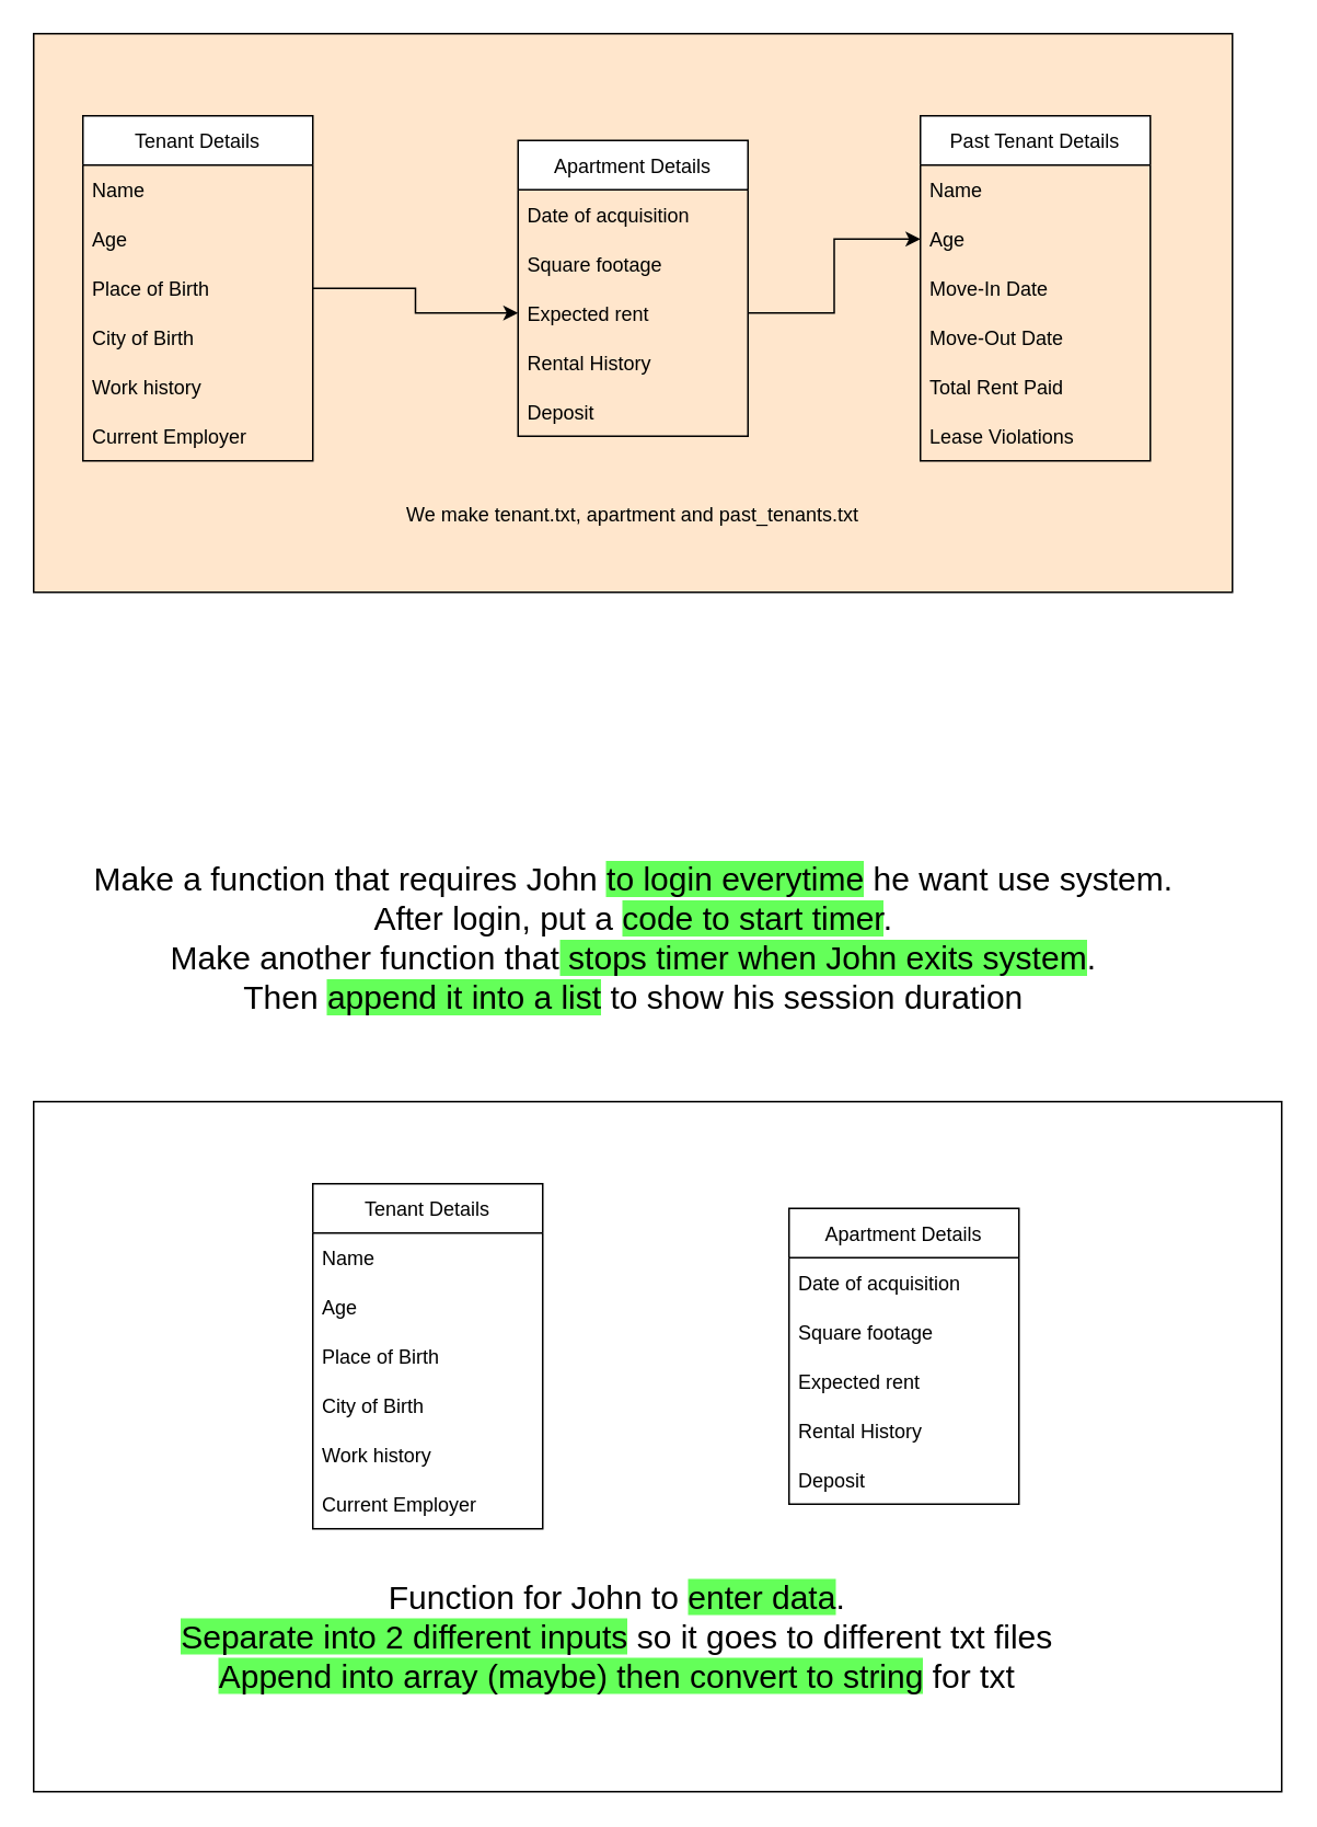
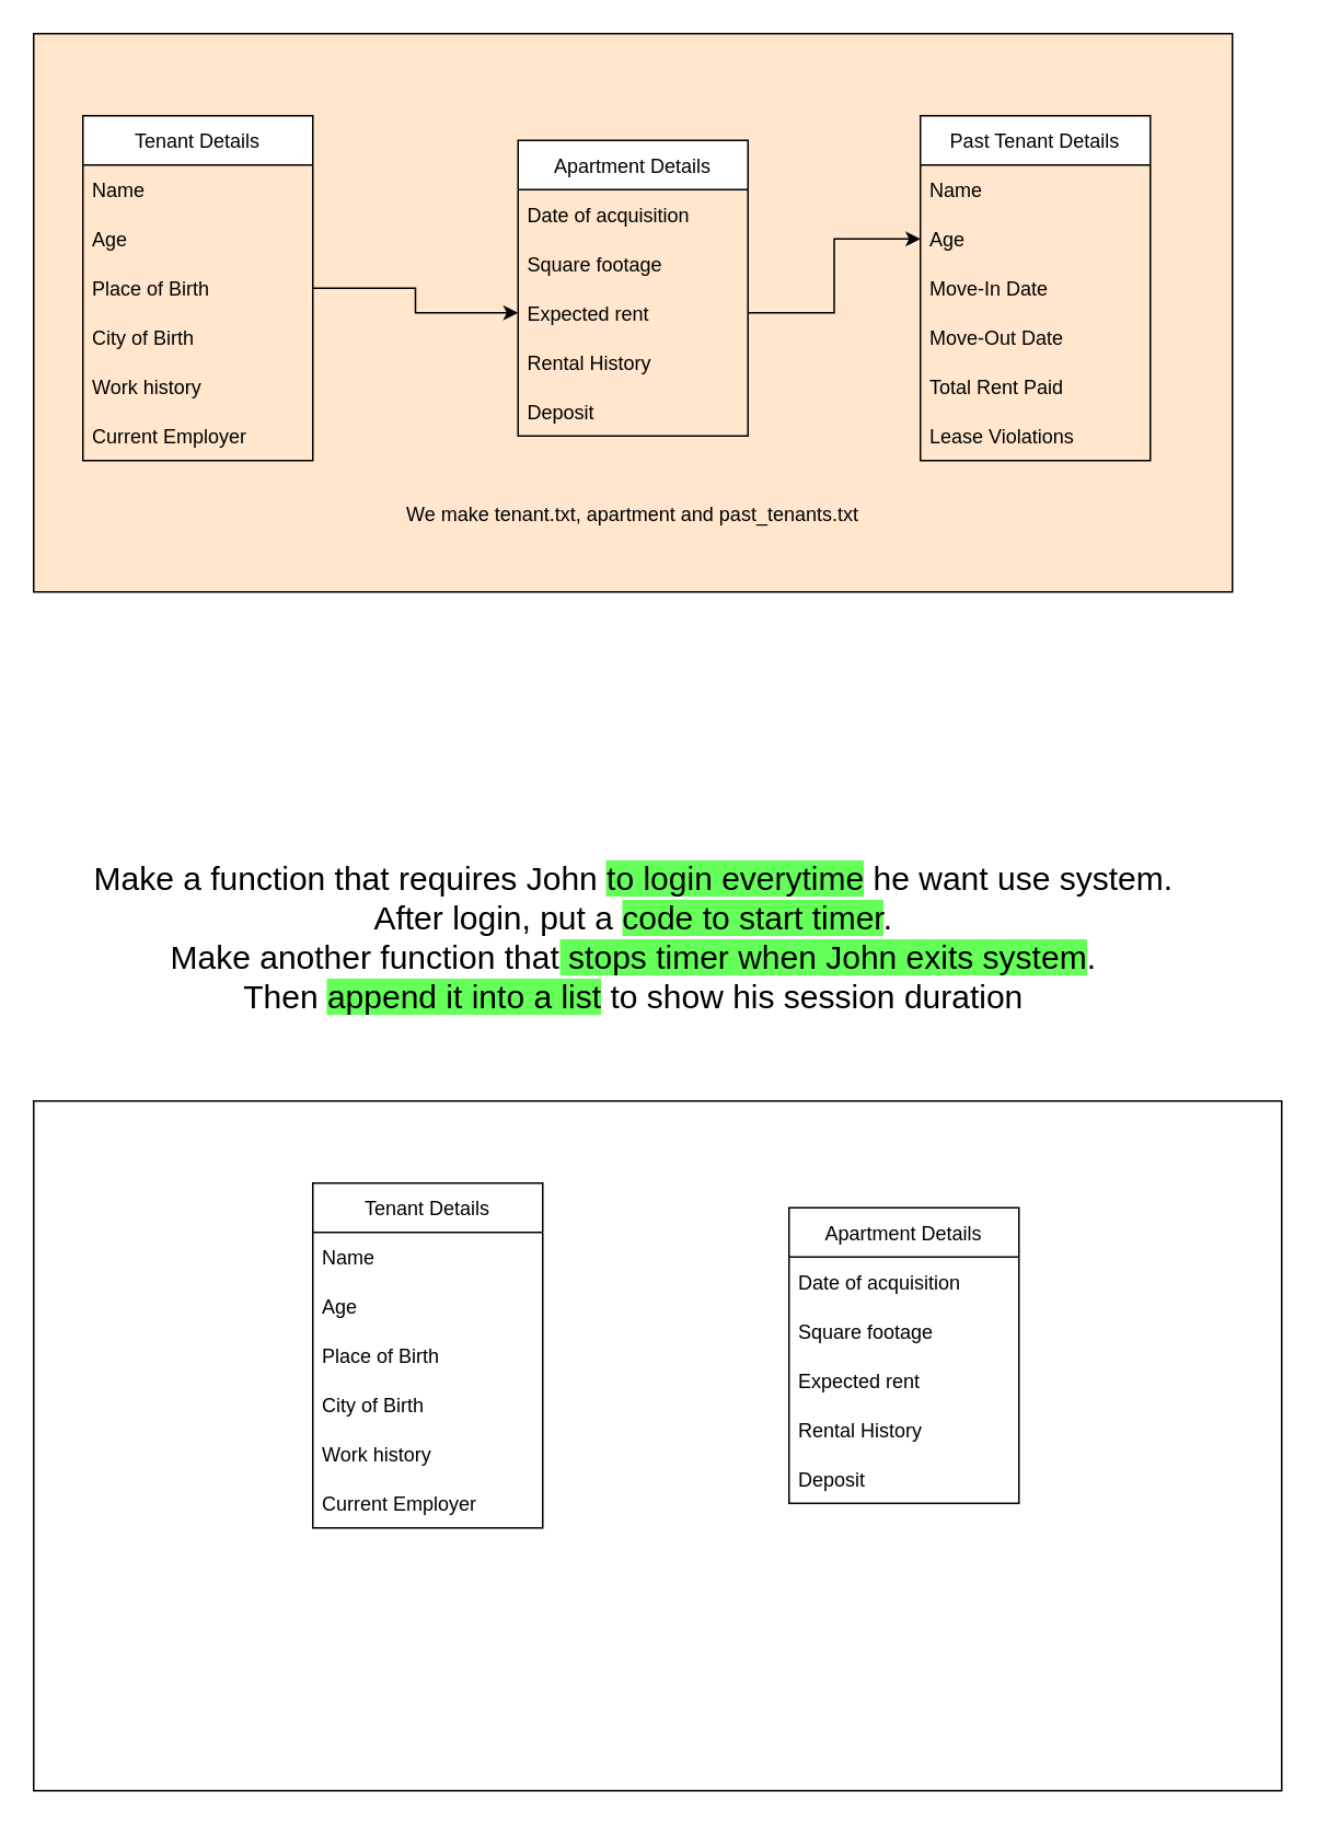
  <mxCell id="0" />
  <mxCell id="1" parent="0" />
  <mxCell id="2" value="" style="rounded=0;whiteSpace=wrap;html=1;labelBackgroundColor=#64FF59;fontSize=20;" vertex="1" parent="1"><mxGeometry x="20" y="670" width="760" height="420" as="geometry" /></mxCell>
  <mxCell id="3" value="&lt;br&gt;&lt;br&gt;&lt;br&gt;&lt;br&gt;&lt;br&gt;&lt;br&gt;&lt;br&gt;&lt;br&gt;&lt;br&gt;&lt;br&gt;&lt;br&gt;&lt;br&gt;&lt;br&gt;&lt;br&gt;&lt;br&gt;&lt;br&gt;&lt;br&gt;We make tenant.txt, apartment and past_tenants.txt" style="rounded=0;whiteSpace=wrap;html=1;fillColor=#ffe6cc;" vertex="1" parent="1"><mxGeometry x="20" width="730" height="340" as="geometry" y="20" /></mxCell>
  <mxCell id="4" value="Tenant Details" style="swimlane;fontStyle=0;childLayout=stackLayout;horizontal=1;startSize=30;horizontalStack=0;resizeParent=1;resizeParentMax=0;resizeLast=0;collapsible=1;marginBottom=0;" vertex="1" parent="1"><mxGeometry x="50" y="70" width="140" height="210" as="geometry" /></mxCell>
  <mxCell id="5" value="Name" style="text;strokeColor=none;fillColor=none;align=left;verticalAlign=middle;spacingLeft=4;spacingRight=4;overflow=hidden;points=[[0,0.5],[1,0.5]];portConstraint=eastwest;rotatable=0;" vertex="1" parent="4"><mxGeometry y="30" width="140" height="30" as="geometry" /></mxCell>
  <mxCell id="6" value="Age" style="text;strokeColor=none;fillColor=none;align=left;verticalAlign=middle;spacingLeft=4;spacingRight=4;overflow=hidden;points=[[0,0.5],[1,0.5]];portConstraint=eastwest;rotatable=0;" vertex="1" parent="4"><mxGeometry y="60" width="140" height="30" as="geometry" /></mxCell>
  <mxCell id="7" value="Place of Birth" style="text;strokeColor=none;fillColor=none;align=left;verticalAlign=middle;spacingLeft=4;spacingRight=4;overflow=hidden;points=[[0,0.5],[1,0.5]];portConstraint=eastwest;rotatable=0;" vertex="1" parent="4"><mxGeometry y="90" width="140" height="30" as="geometry" /></mxCell>
  <mxCell id="8" value="City of Birth" style="text;strokeColor=none;fillColor=none;align=left;verticalAlign=middle;spacingLeft=4;spacingRight=4;overflow=hidden;points=[[0,0.5],[1,0.5]];portConstraint=eastwest;rotatable=0;" vertex="1" parent="4"><mxGeometry y="120" width="140" height="30" as="geometry" /></mxCell>
  <mxCell id="9" value="Work history" style="text;strokeColor=none;fillColor=none;align=left;verticalAlign=middle;spacingLeft=4;spacingRight=4;overflow=hidden;points=[[0,0.5],[1,0.5]];portConstraint=eastwest;rotatable=0;" vertex="1" parent="4"><mxGeometry y="150" width="140" height="30" as="geometry" /></mxCell>
  <mxCell id="10" value="Current Employer" style="text;strokeColor=none;fillColor=none;align=left;verticalAlign=middle;spacingLeft=4;spacingRight=4;overflow=hidden;points=[[0,0.5],[1,0.5]];portConstraint=eastwest;rotatable=0;" vertex="1" parent="4"><mxGeometry y="180" width="140" height="30" as="geometry" /></mxCell>
  <mxCell id="11" value="Apartment Details" style="swimlane;fontStyle=0;childLayout=stackLayout;horizontal=1;startSize=30;horizontalStack=0;resizeParent=1;resizeParentMax=0;resizeLast=0;collapsible=1;marginBottom=0;" vertex="1" parent="1"><mxGeometry x="315" y="85" width="140" height="180" as="geometry" /></mxCell>
  <mxCell id="12" value="Date of acquisition" style="text;strokeColor=none;fillColor=none;align=left;verticalAlign=middle;spacingLeft=4;spacingRight=4;overflow=hidden;points=[[0,0.5],[1,0.5]];portConstraint=eastwest;rotatable=0;" vertex="1" parent="11"><mxGeometry y="30" width="140" height="30" as="geometry" /></mxCell>
  <mxCell id="13" value="Square footage" style="text;strokeColor=none;fillColor=none;align=left;verticalAlign=middle;spacingLeft=4;spacingRight=4;overflow=hidden;points=[[0,0.5],[1,0.5]];portConstraint=eastwest;rotatable=0;" vertex="1" parent="11"><mxGeometry y="60" width="140" height="30" as="geometry" /></mxCell>
  <mxCell id="14" value="Expected rent" style="text;strokeColor=none;fillColor=none;align=left;verticalAlign=middle;spacingLeft=4;spacingRight=4;overflow=hidden;points=[[0,0.5],[1,0.5]];portConstraint=eastwest;rotatable=0;" vertex="1" parent="11"><mxGeometry y="90" width="140" height="30" as="geometry" /></mxCell>
  <mxCell id="15" value="Rental History" style="text;strokeColor=none;fillColor=none;align=left;verticalAlign=middle;spacingLeft=4;spacingRight=4;overflow=hidden;points=[[0,0.5],[1,0.5]];portConstraint=eastwest;rotatable=0;" vertex="1" parent="11"><mxGeometry y="120" width="140" height="30" as="geometry" /></mxCell>
  <mxCell id="16" value="Deposit" style="text;strokeColor=none;fillColor=none;align=left;verticalAlign=middle;spacingLeft=4;spacingRight=4;overflow=hidden;points=[[0,0.5],[1,0.5]];portConstraint=eastwest;rotatable=0;" vertex="1" parent="11"><mxGeometry y="150" width="140" height="30" as="geometry" /></mxCell>
  <mxCell id="17" value="Past Tenant Details" style="swimlane;fontStyle=0;childLayout=stackLayout;horizontal=1;startSize=30;horizontalStack=0;resizeParent=1;resizeParentMax=0;resizeLast=0;collapsible=1;marginBottom=0;" vertex="1" parent="1"><mxGeometry x="560" y="70" width="140" height="210" as="geometry" /></mxCell>
  <mxCell id="18" value="Name" style="text;strokeColor=none;fillColor=none;align=left;verticalAlign=middle;spacingLeft=4;spacingRight=4;overflow=hidden;points=[[0,0.5],[1,0.5]];portConstraint=eastwest;rotatable=0;" vertex="1" parent="17"><mxGeometry y="30" width="140" height="30" as="geometry" /></mxCell>
  <mxCell id="19" value="Age" style="text;strokeColor=none;fillColor=none;align=left;verticalAlign=middle;spacingLeft=4;spacingRight=4;overflow=hidden;points=[[0,0.5],[1,0.5]];portConstraint=eastwest;rotatable=0;" vertex="1" parent="17"><mxGeometry y="60" width="140" height="30" as="geometry" /></mxCell>
  <mxCell id="20" value="Move-In Date" style="text;strokeColor=none;fillColor=none;align=left;verticalAlign=middle;spacingLeft=4;spacingRight=4;overflow=hidden;points=[[0,0.5],[1,0.5]];portConstraint=eastwest;rotatable=0;" vertex="1" parent="17"><mxGeometry y="90" width="140" height="30" as="geometry" /></mxCell>
  <mxCell id="21" value="Move-Out Date" style="text;strokeColor=none;fillColor=none;align=left;verticalAlign=middle;spacingLeft=4;spacingRight=4;overflow=hidden;points=[[0,0.5],[1,0.5]];portConstraint=eastwest;rotatable=0;" vertex="1" parent="17"><mxGeometry y="120" width="140" height="30" as="geometry" /></mxCell>
  <mxCell id="22" value="Total Rent Paid" style="text;strokeColor=none;fillColor=none;align=left;verticalAlign=middle;spacingLeft=4;spacingRight=4;overflow=hidden;points=[[0,0.5],[1,0.5]];portConstraint=eastwest;rotatable=0;" vertex="1" parent="17"><mxGeometry y="150" width="140" height="30" as="geometry" /></mxCell>
  <mxCell id="23" value="Lease Violations" style="text;strokeColor=none;fillColor=none;align=left;verticalAlign=middle;spacingLeft=4;spacingRight=4;overflow=hidden;points=[[0,0.5],[1,0.5]];portConstraint=eastwest;rotatable=0;" vertex="1" parent="17"><mxGeometry y="180" width="140" height="30" as="geometry" /></mxCell>
  <mxCell id="24" style="edgeStyle=orthogonalEdgeStyle;rounded=0;orthogonalLoop=1;jettySize=auto;html=1;exitX=1;exitY=0.5;exitDx=0;exitDy=0;entryX=0;entryY=0.5;entryDx=0;entryDy=0;" edge="1" parent="1" source="14" target="19"><mxGeometry relative="1" as="geometry" /></mxCell>
  <mxCell id="25" style="edgeStyle=orthogonalEdgeStyle;rounded=0;orthogonalLoop=1;jettySize=auto;html=1;exitX=1;exitY=0.5;exitDx=0;exitDy=0;entryX=0;entryY=0.5;entryDx=0;entryDy=0;" edge="1" parent="1" source="7" target="14"><mxGeometry relative="1" as="geometry" /></mxCell>
  <mxCell id="26" value="Make a function that requires John &lt;span style=&quot;background-color: rgb(100, 255, 89);&quot;&gt;to login everytime&lt;/span&gt; he want use system.&lt;br&gt;After login, put a &lt;span style=&quot;background-color: rgb(100, 255, 89);&quot;&gt;code to start timer&lt;/span&gt;.&lt;br&gt;Make another function that&lt;span style=&quot;background-color: rgb(100, 255, 89);&quot;&gt; stops timer when John exits system&lt;/span&gt;.&lt;br&gt;Then &lt;span style=&quot;background-color: rgb(100, 255, 89);&quot;&gt;append it into a list&lt;/span&gt; to show his session duration" style="text;html=1;align=center;verticalAlign=middle;resizable=0;points=[];autosize=1;strokeColor=none;fillColor=none;fontSize=20;" vertex="1" parent="1"><mxGeometry x="45" y="515" width="680" height="110" as="geometry" /></mxCell>
  <mxCell id="27" value="Tenant Details" style="swimlane;fontStyle=0;childLayout=stackLayout;horizontal=1;startSize=30;horizontalStack=0;resizeParent=1;resizeParentMax=0;resizeLast=0;collapsible=1;marginBottom=0;" vertex="1" parent="1"><mxGeometry x="190" y="720" width="140" height="210" as="geometry" /></mxCell>
  <mxCell id="28" value="Name" style="text;strokeColor=none;fillColor=none;align=left;verticalAlign=middle;spacingLeft=4;spacingRight=4;overflow=hidden;points=[[0,0.5],[1,0.5]];portConstraint=eastwest;rotatable=0;" vertex="1" parent="27"><mxGeometry y="30" width="140" height="30" as="geometry" /></mxCell>
  <mxCell id="29" value="Age" style="text;strokeColor=none;fillColor=none;align=left;verticalAlign=middle;spacingLeft=4;spacingRight=4;overflow=hidden;points=[[0,0.5],[1,0.5]];portConstraint=eastwest;rotatable=0;" vertex="1" parent="27"><mxGeometry y="60" width="140" height="30" as="geometry" /></mxCell>
  <mxCell id="30" value="Place of Birth" style="text;strokeColor=none;fillColor=none;align=left;verticalAlign=middle;spacingLeft=4;spacingRight=4;overflow=hidden;points=[[0,0.5],[1,0.5]];portConstraint=eastwest;rotatable=0;" vertex="1" parent="27"><mxGeometry y="90" width="140" height="30" as="geometry" /></mxCell>
  <mxCell id="31" value="City of Birth" style="text;strokeColor=none;fillColor=none;align=left;verticalAlign=middle;spacingLeft=4;spacingRight=4;overflow=hidden;points=[[0,0.5],[1,0.5]];portConstraint=eastwest;rotatable=0;" vertex="1" parent="27"><mxGeometry y="120" width="140" height="30" as="geometry" /></mxCell>
  <mxCell id="32" value="Work history" style="text;strokeColor=none;fillColor=none;align=left;verticalAlign=middle;spacingLeft=4;spacingRight=4;overflow=hidden;points=[[0,0.5],[1,0.5]];portConstraint=eastwest;rotatable=0;" vertex="1" parent="27"><mxGeometry y="150" width="140" height="30" as="geometry" /></mxCell>
  <mxCell id="33" value="Current Employer" style="text;strokeColor=none;fillColor=none;align=left;verticalAlign=middle;spacingLeft=4;spacingRight=4;overflow=hidden;points=[[0,0.5],[1,0.5]];portConstraint=eastwest;rotatable=0;" vertex="1" parent="27"><mxGeometry y="180" width="140" height="30" as="geometry" /></mxCell>
  <mxCell id="34" value="Apartment Details" style="swimlane;fontStyle=0;childLayout=stackLayout;horizontal=1;startSize=30;horizontalStack=0;resizeParent=1;resizeParentMax=0;resizeLast=0;collapsible=1;marginBottom=0;" vertex="1" parent="1"><mxGeometry x="480" y="735" width="140" height="180" as="geometry" /></mxCell>
  <mxCell id="35" value="Date of acquisition" style="text;strokeColor=none;fillColor=none;align=left;verticalAlign=middle;spacingLeft=4;spacingRight=4;overflow=hidden;points=[[0,0.5],[1,0.5]];portConstraint=eastwest;rotatable=0;" vertex="1" parent="34"><mxGeometry y="30" width="140" height="30" as="geometry" /></mxCell>
  <mxCell id="36" value="Square footage" style="text;strokeColor=none;fillColor=none;align=left;verticalAlign=middle;spacingLeft=4;spacingRight=4;overflow=hidden;points=[[0,0.5],[1,0.5]];portConstraint=eastwest;rotatable=0;" vertex="1" parent="34"><mxGeometry y="60" width="140" height="30" as="geometry" /></mxCell>
  <mxCell id="37" value="Expected rent" style="text;strokeColor=none;fillColor=none;align=left;verticalAlign=middle;spacingLeft=4;spacingRight=4;overflow=hidden;points=[[0,0.5],[1,0.5]];portConstraint=eastwest;rotatable=0;" vertex="1" parent="34"><mxGeometry y="90" width="140" height="30" as="geometry" /></mxCell>
  <mxCell id="38" value="Rental History" style="text;strokeColor=none;fillColor=none;align=left;verticalAlign=middle;spacingLeft=4;spacingRight=4;overflow=hidden;points=[[0,0.5],[1,0.5]];portConstraint=eastwest;rotatable=0;" vertex="1" parent="34"><mxGeometry y="120" width="140" height="30" as="geometry" /></mxCell>
  <mxCell id="39" value="Deposit" style="text;strokeColor=none;fillColor=none;align=left;verticalAlign=middle;spacingLeft=4;spacingRight=4;overflow=hidden;points=[[0,0.5],[1,0.5]];portConstraint=eastwest;rotatable=0;" vertex="1" parent="34"><mxGeometry y="150" width="140" height="30" as="geometry" /></mxCell>
  <mxCell id="40" value="" style="shape=image;html=1;verticalAlign=top;verticalLabelPosition=bottom;labelBackgroundColor=#ffffff;imageAspect=0;aspect=fixed;image=https://cdn3.iconfinder.com/data/icons/user-interface-169/32/plus-128.png;fontSize=20;" vertex="1" parent="1"><mxGeometry x="400" y="806" width="38" height="38" as="geometry" /></mxCell>
- <mxCell id="41" value="Function for John to &lt;span style=&quot;background-color: rgb(100, 255, 89);&quot;&gt;enter data&lt;/span&gt;.&lt;br&gt;&lt;span style=&quot;background-color: rgb(100, 255, 89);&quot;&gt;Separate into 2 different inputs&lt;/span&gt; so it goes to different txt files&lt;br&gt;&lt;span style=&quot;background-color: rgb(100, 255, 89);&quot;&gt;Append into array (maybe) then convert to string&lt;/span&gt; for txt" style="text;html=1;align=center;verticalAlign=middle;resizable=0;points=[];autosize=1;strokeColor=none;fillColor=none;fontSize=20;" vertex="1" parent="1"><mxGeometry x="100" y="950" width="550" height="90" as="geometry" /></mxCell>
